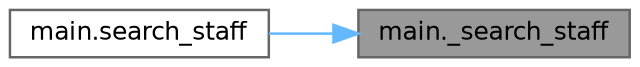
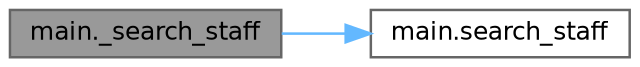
  digraph {
    rankdir=RL
    node [fontname=Helvetica fontsize=10 shape=box style=filled]
    n1 [color=gray40 fillcolor=grey60 fontcolor=black height=0.2 label="main._search_staff" width=0.4]
    n2 [color=grey40 fillcolor=white height=0.2 label="main.search_staff" width=0.4]
-   n1 -> n2 [color=steelblue1 dir=back fontname=Helvetica fontsize=10 labelfontname=Helvetica labelfontsize=10 style=solid]
+   n2 -> n1 [color=steelblue1 dir=back fontname=Helvetica fontsize=10 labelfontname=Helvetica labelfontsize=10 style=solid]
  }
